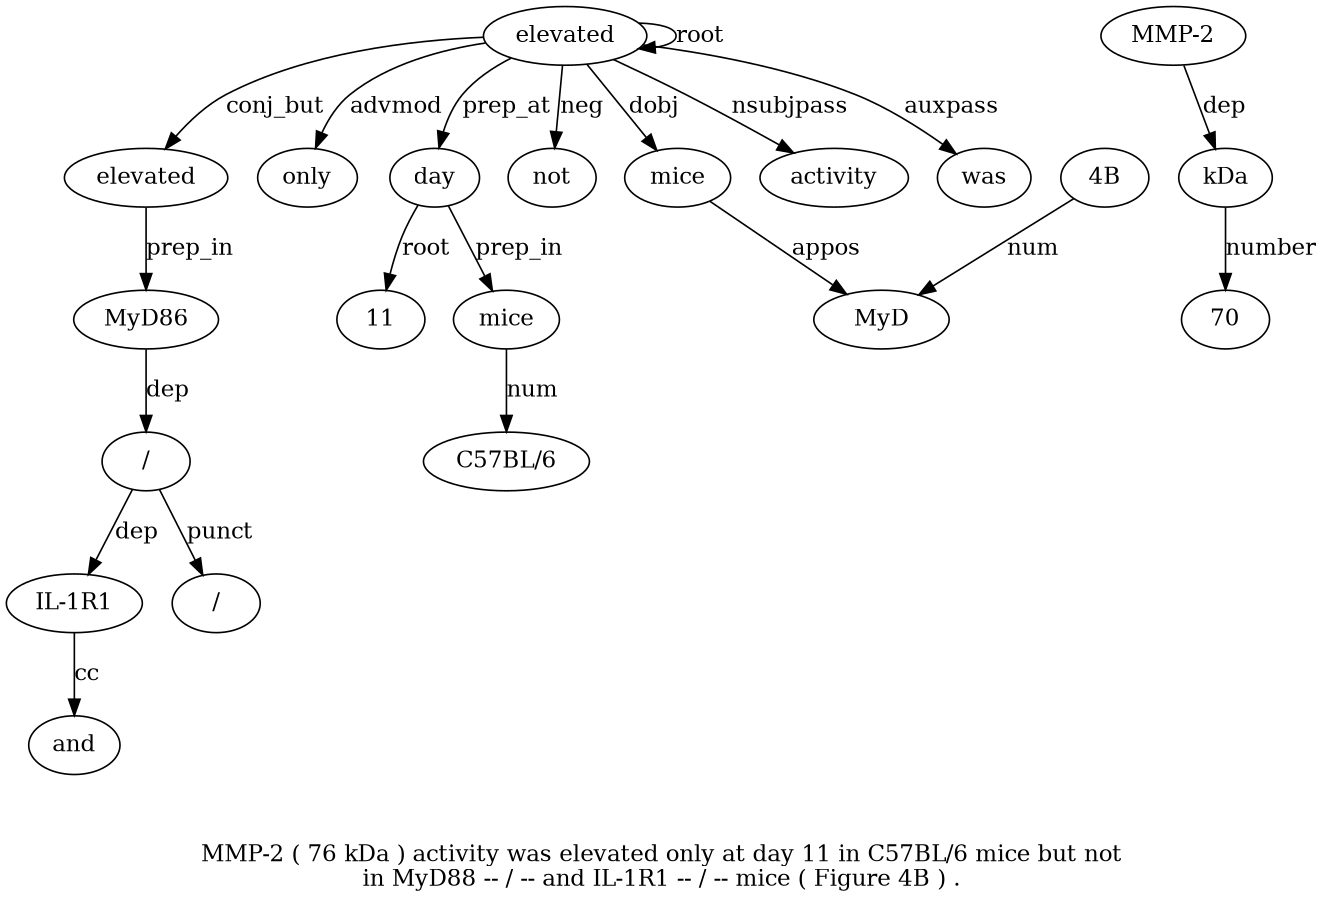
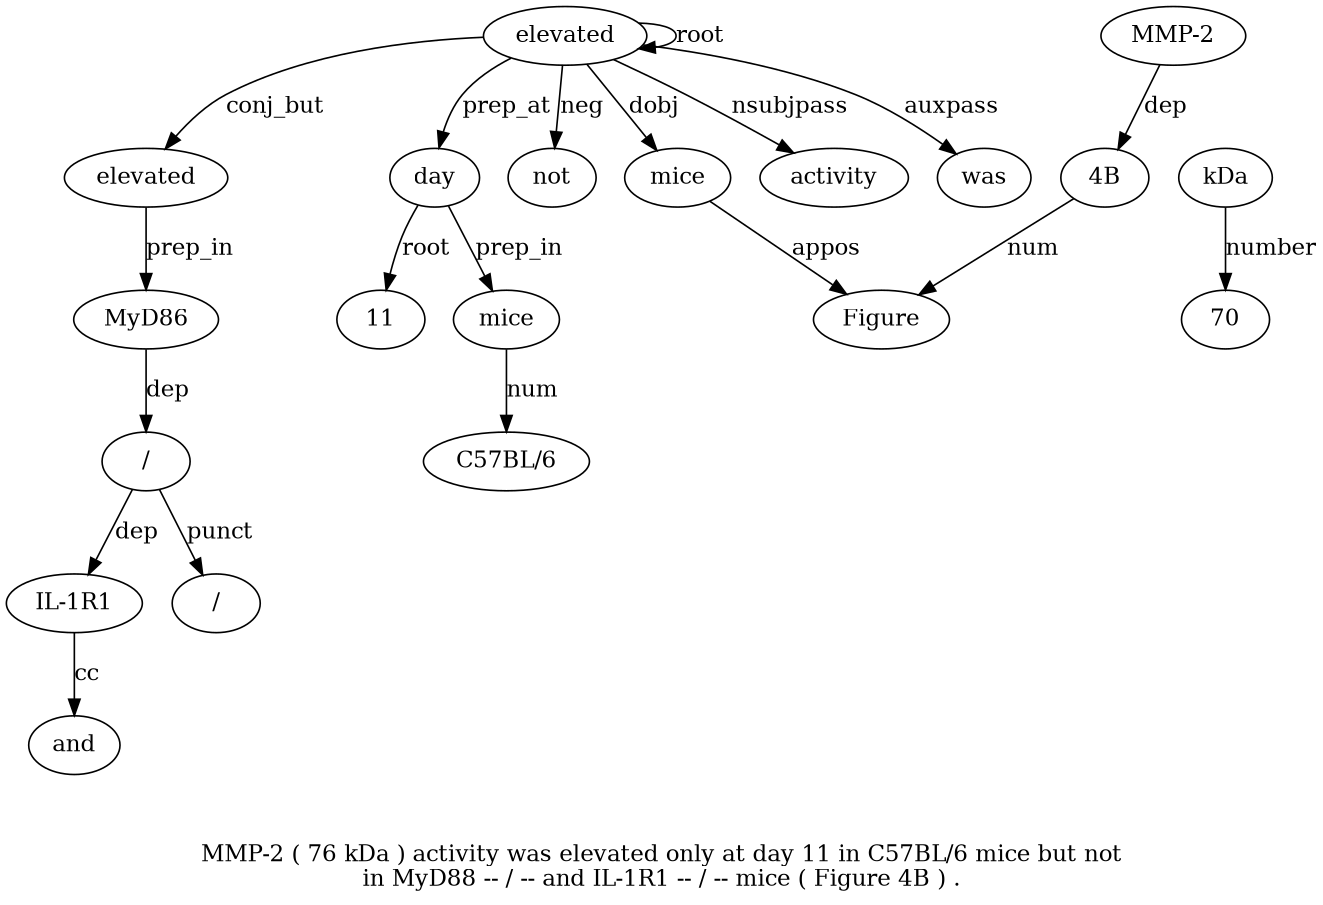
  digraph {
    label="MMP-2 ( 76 kDa ) activity was elevated only at day 11 in C57BL/6 mice but not\nin MyD88 -- / -- and IL-1R1 -- / -- mice ( Figure 4B ) ."
    node [fillcolor=white style=filled]
    n1 [label=activity]
    n2 [label="MMP-2"]
    n3 [label=kDa]
    n4 [label=70]
    n5 [label=elevated]
    n6 [label=was]
    n7 [label=elevated]
-   n8 [label=only]
    n9 [label=day]
    n10 [label=not]
    n11 [label=mice]
    n12 [label=MyD86]
    n13 [label=11]
    n14 [label=mice]
-   n15 [label=MyD]
+   n15 [label=Figure]
    n16 [label="/"]
    n17 [label="C57BL/6"]
    n18 [label="IL-1R1"]
    n19 [label="/"]
    n20 [label=and]
    n21 [label="4B"]
-   n2 -> n3 [label=dep]
+   n2 -> n21 [label=dep]
    n3 -> n4 [label=number]
    n5 -> n1 [label=nsubjpass]
    n5 -> n5 [label=root]
    n5 -> n6 [label=auxpass]
    n5 -> n7 [label=conj_but]
-   n5 -> n8 [label=advmod]
    n5 -> n9 [label=prep_at]
    n5 -> n10 [label=neg]
    n5 -> n11 [label=dobj]
    n7 -> n12 [label=prep_in]
    n9 -> n13 [label=root]
    n9 -> n14 [label=prep_in]
    n11 -> n15 [label=appos]
    n12 -> n16 [label=dep]
    n14 -> n17 [label=num]
    n16 -> n18 [label=dep]
    n16 -> n19 [label=punct]
    n18 -> n20 [label=cc]
    n21 -> n15 [label=num]
  }
